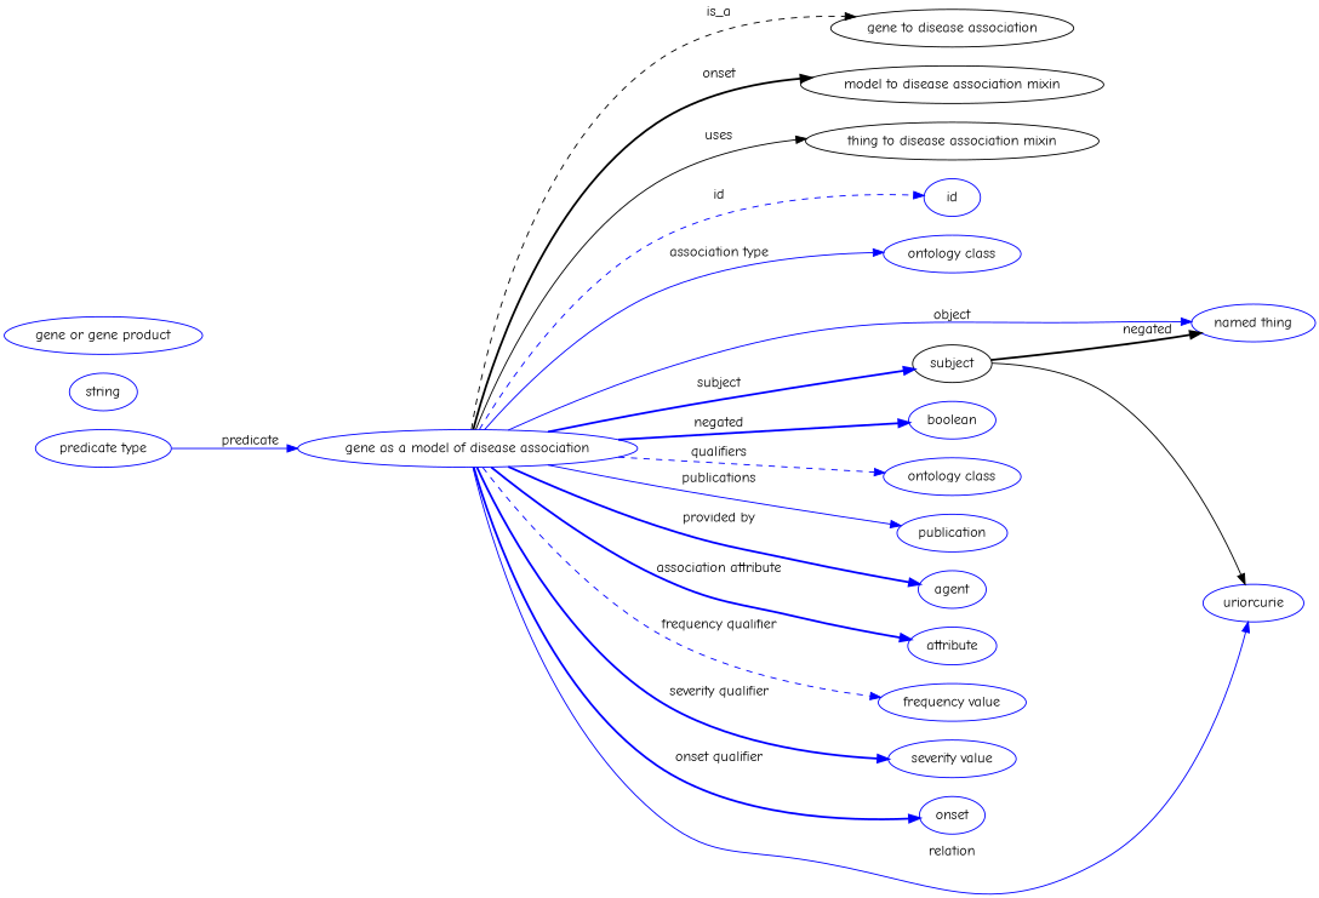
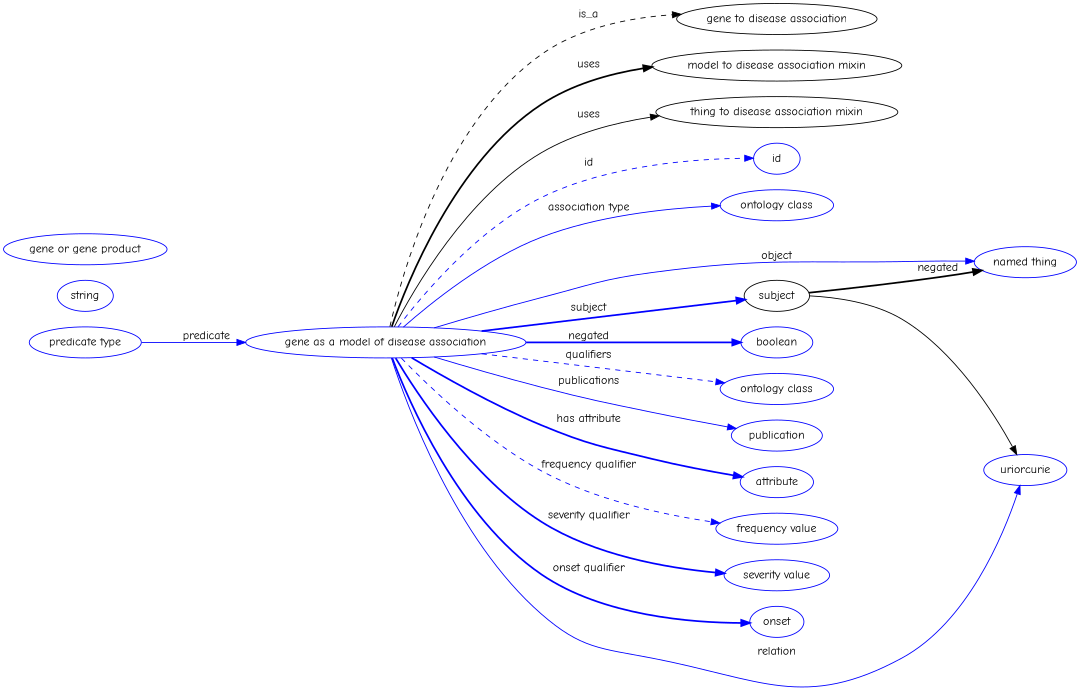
  digraph {
    fontname="Comic Neue"
    rankdir=LR
    node [color=blue fontname="Comic Neue"]
    edge [fontname="Comic Neue" style=bold color=blue]
    n1 [height=0.5 label="gene as a model of disease association" width=4.0982]
    "gene to disease association" [height=0.5 width=2.9428 color=""]
    "model to disease association mixin" [height=0.5 width=3.7552 color=""]
    "thing to disease association mixin" [height=0.5 width=3.6288 color=""]
    id [height=0.5 width=0.75]
    n6 [height=0.5 label="ontology class" width=1.7151]
    n7 [height=0.5 label="named thing" width=1.5346]
    n8 [height=0.5 label=uriorcurie width=1.2638]
    n9 [height=0.5 label=boolean width=1.0652]
    n10 [height=0.5 label="ontology class" width=1.7151]
    n11 [height=0.5 label=publication width=1.3902]
-   n12 [height=0.5 label=agent width=0.83048]
    n13 [height=0.5 label=attribute width=1.1193]
    n14 [height=0.5 label="frequency value" width=1.8776]
    n15 [height=0.5 label="severity value" width=1.661]
    n16 [height=0.5 label=onset width=0.81243]
    subject [height=0.5 width=0.99297 color=""]
    n18 [height=0.5 label="predicate type" width=1.679]
    n19 [height=0.5 label=string width=0.84854]
    n20 [height=0.5 label="gene or gene product" width=2.3651]
    n1 -> "gene to disease association" [label=is_a style=dashed color=""]
-   n1 -> "model to disease association mixin" [label=onset color=""]
+   n1 -> "model to disease association mixin" [label=uses color=""]
    n1 -> "thing to disease association mixin" [label=uses style=solid color=""]
    n1 -> id [label=id style=dashed]
    n1 -> n6 [label="association type" style=solid]
    n1 -> n7 [label=object style=solid]
    n1 -> n8 [label=relation style=solid]
    n1 -> n9 [label=negated]
    n1 -> n10 [label=qualifiers style=dashed]
    n1 -> n11 [label=publications style=solid]
-   n1 -> n12 [label="provided by"]
-   n1 -> n13 [label="association attribute"]
+   n1 -> n13 [label="has attribute"]
    n1 -> n14 [label="frequency qualifier" style=dashed]
    n1 -> n15 [label="severity qualifier"]
    n1 -> n16 [label="onset qualifier"]
    n1 -> subject [label=subject]
    subject -> n7 [label=negated color=""]
    subject -> n8 [style=solid color=""]
    n18 -> n1 [label=predicate style=solid]
  }
